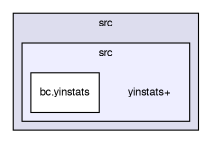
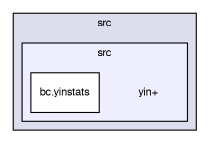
  digraph {
    compound=true
    node [fontname=FreeSans fontsize=10]
-   n1 [label="yinstats+" shape=plaintext]
+   n1 [label="yin+" shape=plaintext]
    n2 [color=black fillcolor=white label="bc.yinstats" shape=box style=filled]
    subgraph cluster_1 {
      bgcolor="#ddddee"
      fontname=FreeSans
      fontsize=10
      label=src
      pencolor=black
      subgraph cluster_2 {
        bgcolor="#eeeeff"
        fontname=FreeSans
        fontsize=10
        pencolor=black
        n1
        n2
      }
    }
  }
